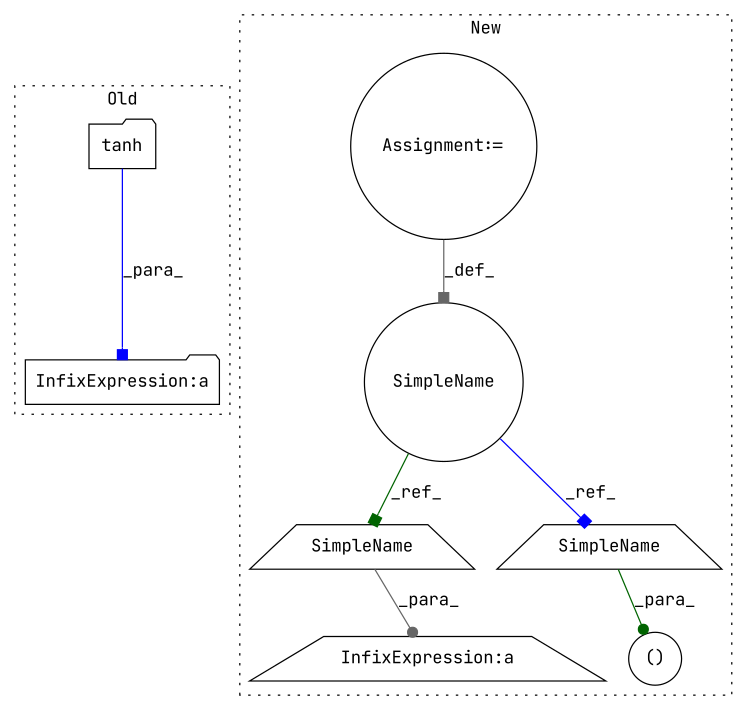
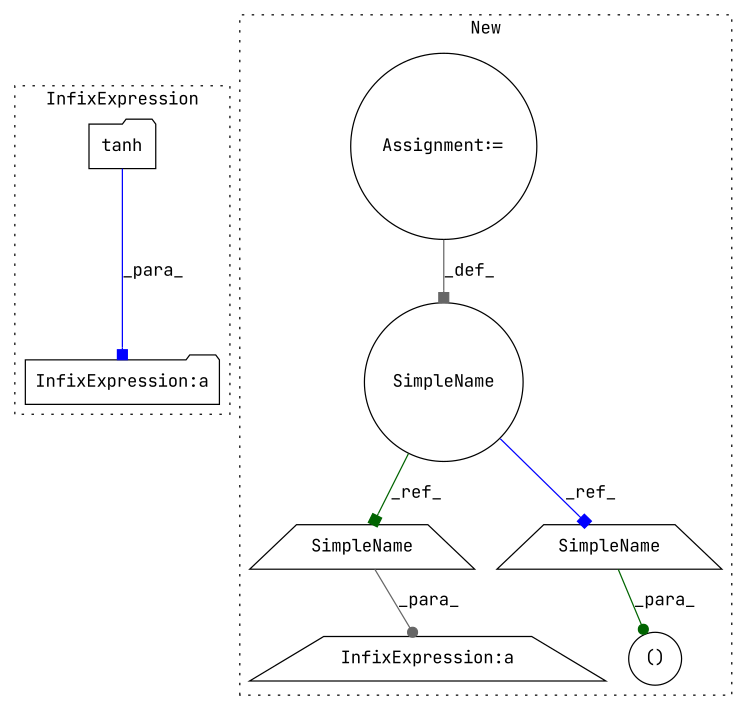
  digraph {
    fontname="JetBrains Mono"
    node [a=42 l=1 s=16964 shape=circle fontname="JetBrains Mono"]
    edge [color=blue arrowhead=box fontname="JetBrains Mono"]
    n1 [a=32 l="5,1" label=tanh s="16978,17107" shape=folder]
    n2 [a=27 l=3 label="InfixExpression:a" s=17108 shape=folder]
    n3 [a=106 l=15 label="()"]
    n4 [a=7 label="Assignment:=" s=16617]
    n5 [a=27 l=3 label="InfixExpression:a" s=17016 shape=trapezium]
    n6 [label=SimpleName s=16617]
    n7 [label=SimpleName s=17015 shape=trapezium]
    n8 [label=SimpleName shape=trapezium]
    subgraph cluster_1 {
-     label=Old
+     label=InfixExpression
      style=dotted
      n1
      n2
    }
    subgraph cluster_2 {
      label=New
      style=dotted
      n3
      n4
      n5
      n6
      n7
      n8
    }
    n1 -> n2 [label=_para_]
    n4 -> n6 [label=_def_ color=gray40]
    n6 -> n7 [label=_ref_ color=darkgreen]
    n6 -> n8 [label=_ref_]
    n7 -> n5 [label=_para_ color=gray40 arrowhead=dot]
    n8 -> n3 [label=_para_ color=darkgreen arrowhead=dot]
  }
